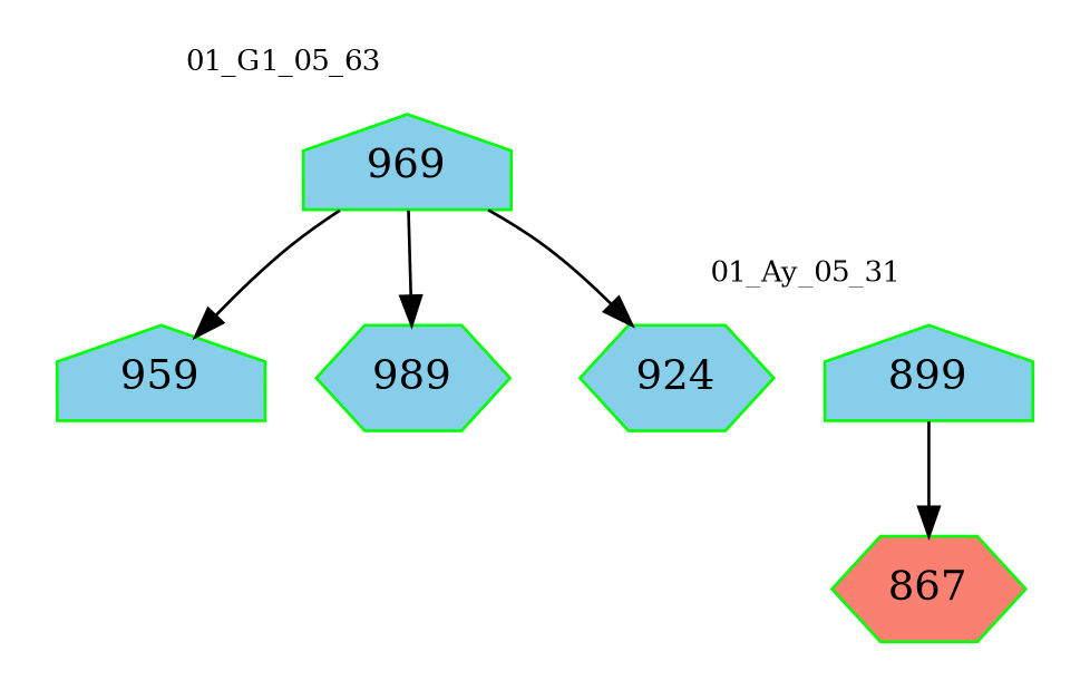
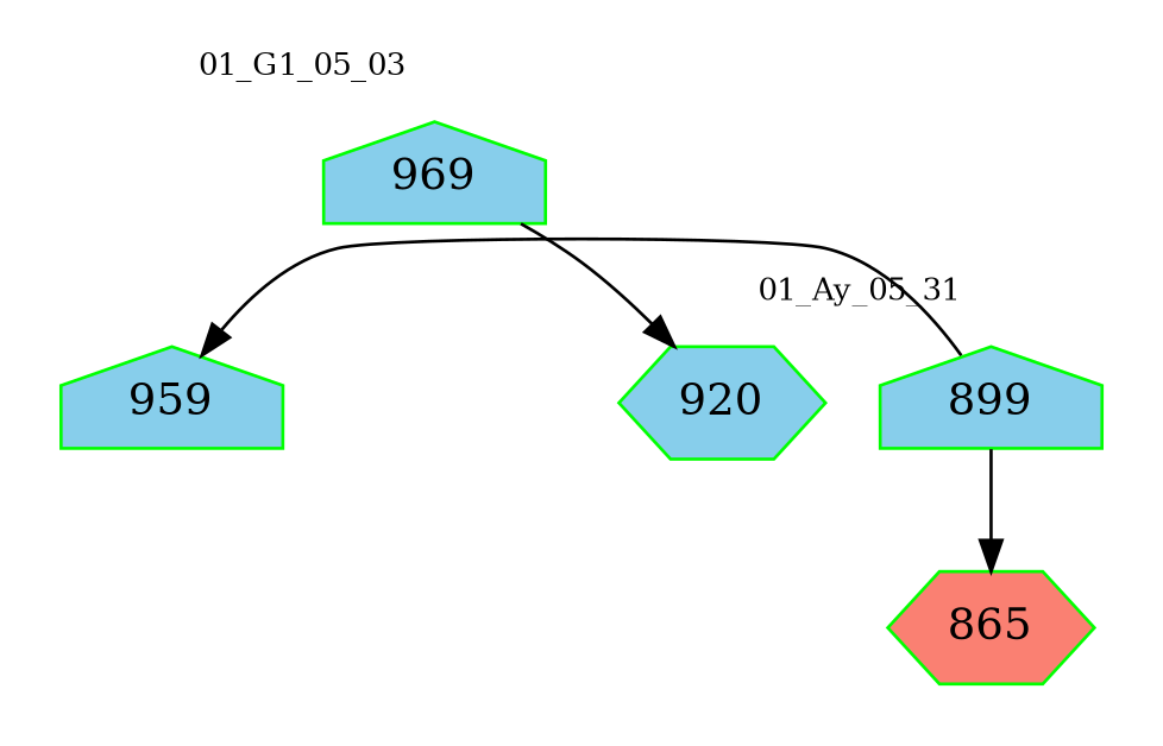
  digraph {
    node [color=green fillcolor=skyblue shape=house style=filled]
    edge [color=black]
    n1 [label=899]
-   n2 [fillcolor=salmon label=867 shape=hexagon]
-   n3 [label=924 shape=hexagon]
+   n2 [fillcolor=salmon label=865 shape=hexagon]
+   n3 [label=920 shape=hexagon]
    n4 [label=969]
    n5 [label=959]
-   n6 [label=989 shape=hexagon]
    subgraph cluster_1 {
      color=white
      fontsize=10
      label="01_Ay_05_31"
      n1
      n2
      n3
    }
    subgraph cluster_2 {
      color=white
      fontsize=10
-     label="01_G1_05_63"
+     label="01_G1_05_03"
      n4
      n5
-     n6
    }
    n1 -> n2
    n4 -> n3
-   n4 -> n5
-   n4 -> n6
+   n1 -> n5
  }
